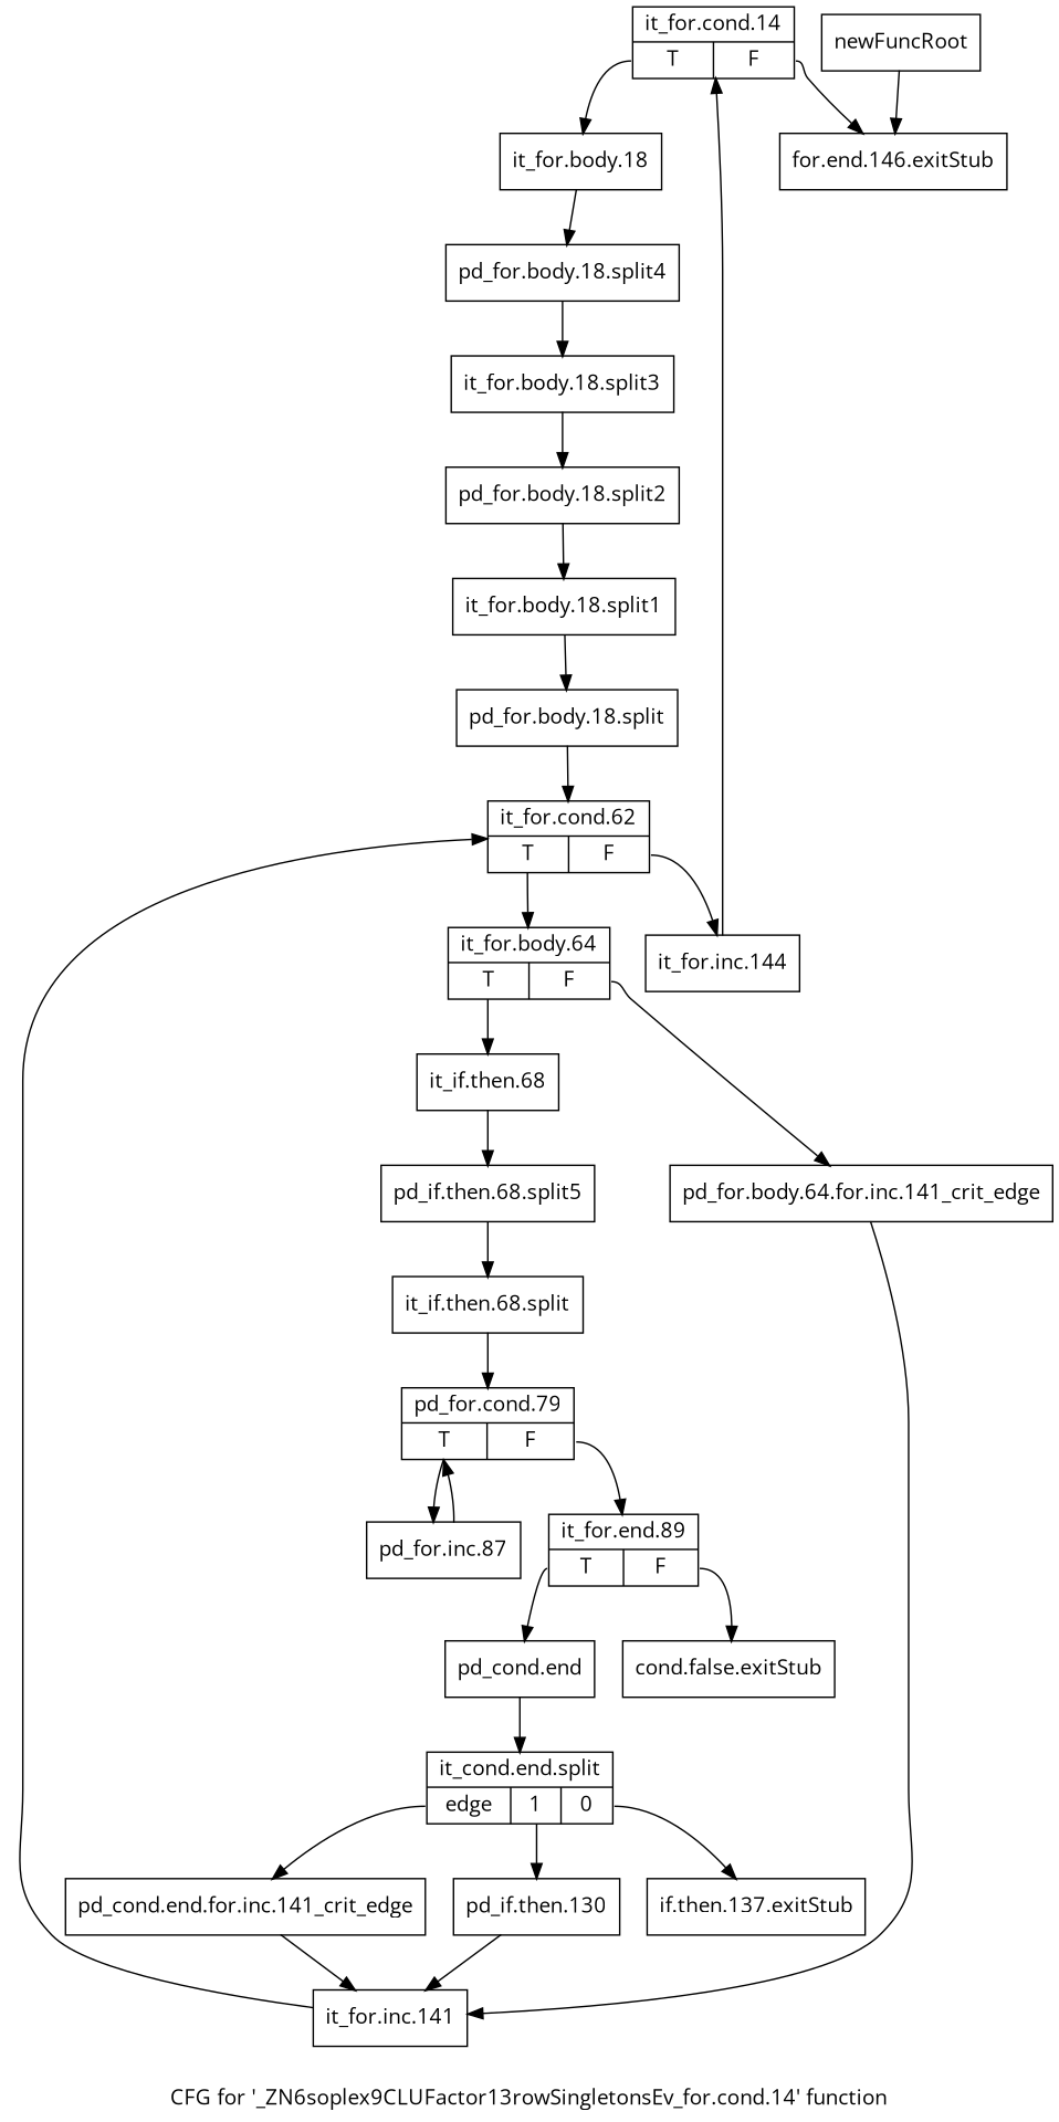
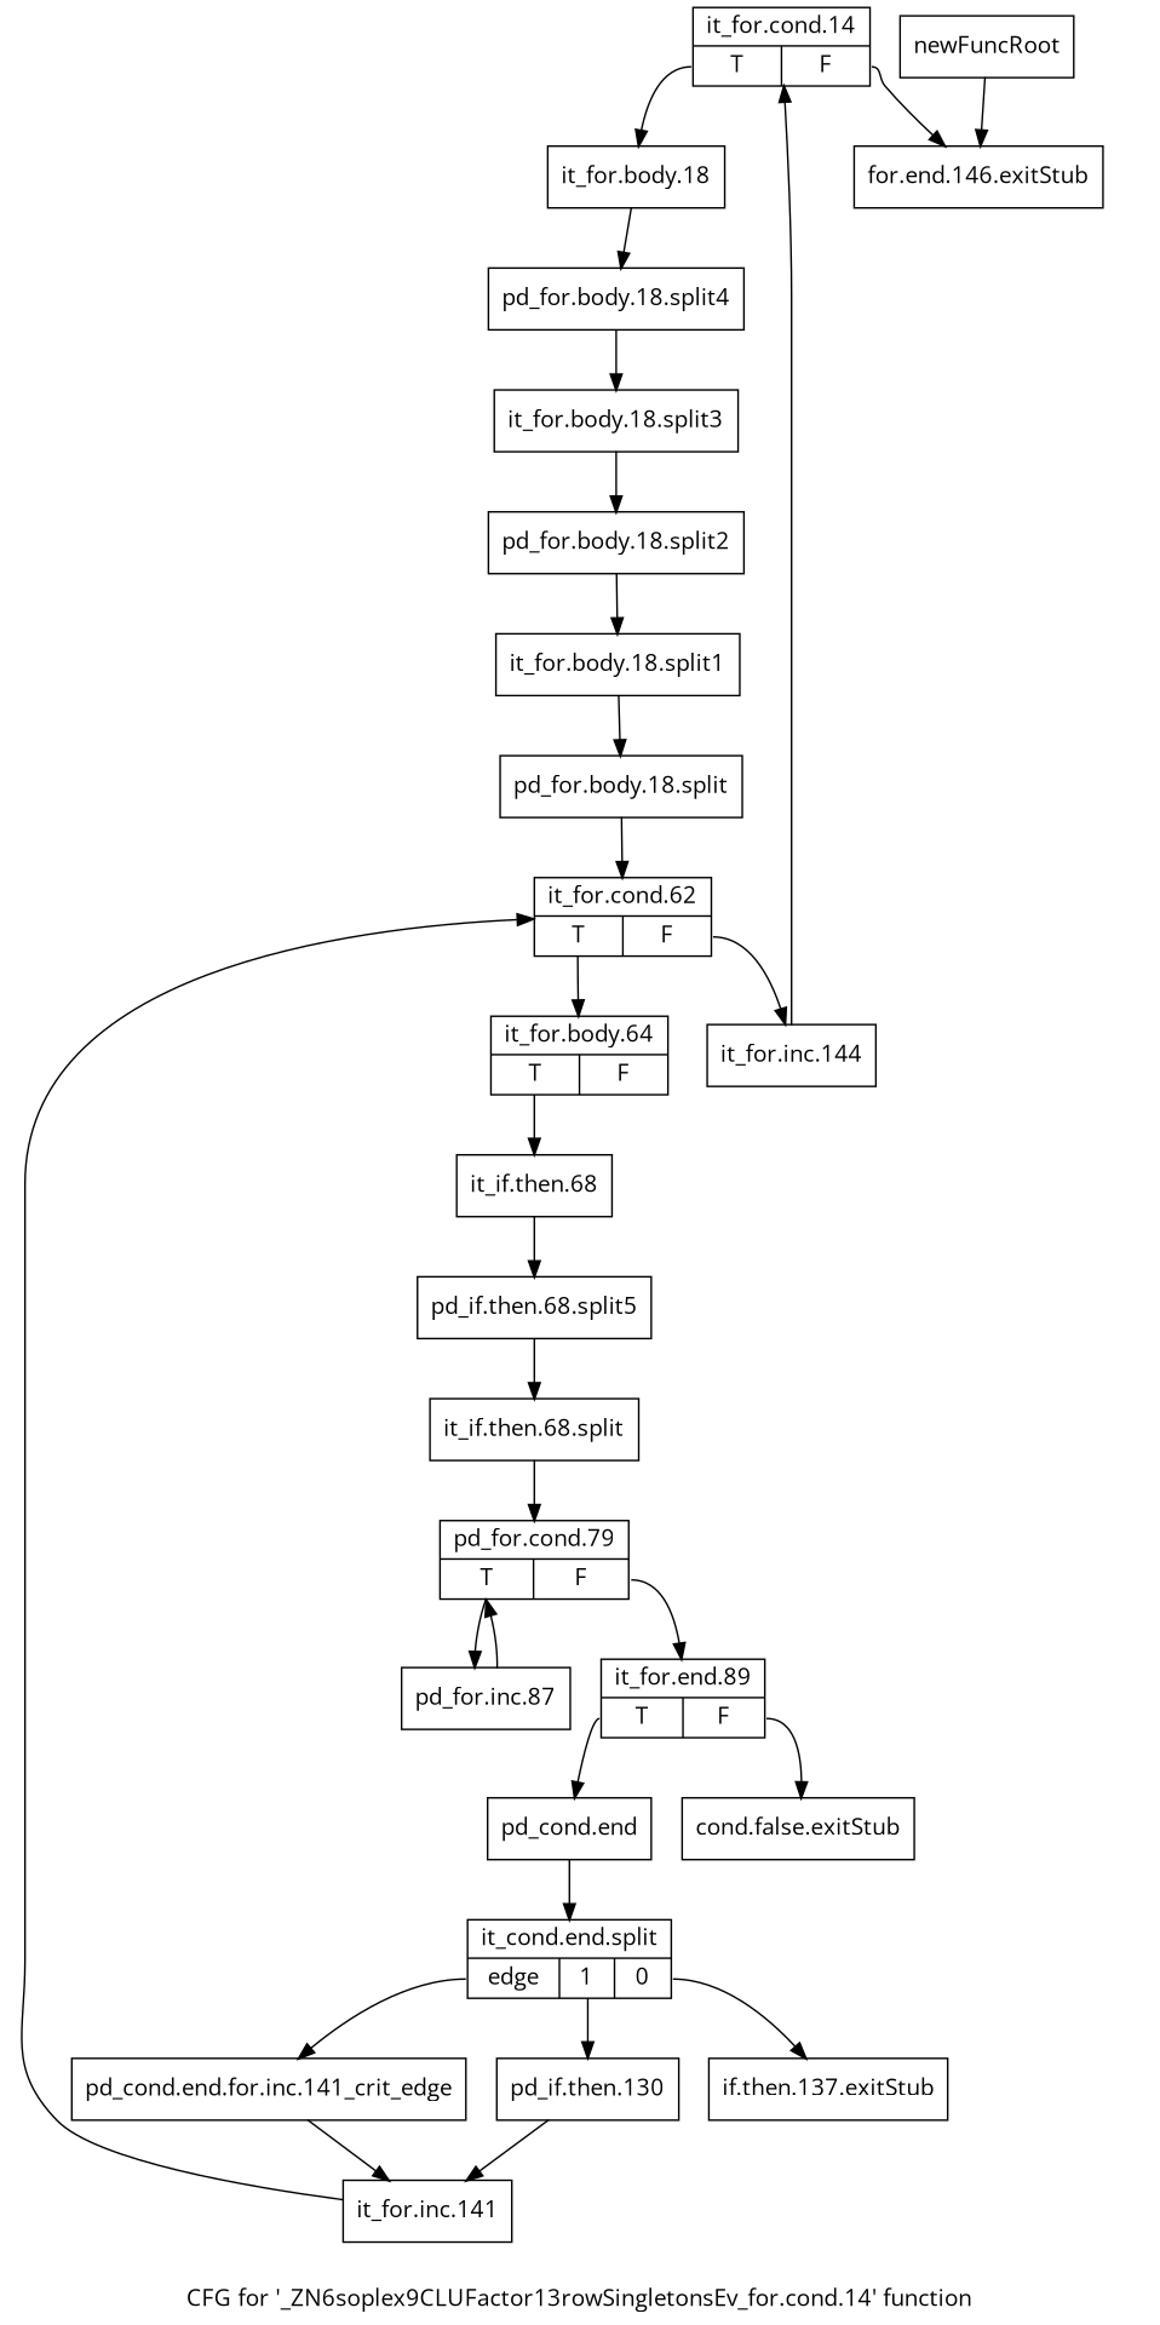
  digraph {
    fontname="Open Sans"
    label="CFG for '_ZN6soplex9CLUFactor13rowSingletonsEv_for.cond.14' function"
    node [fontname="Open Sans" shape=record]
    edge [fontname="Open Sans"]
    n1 [label="{newFuncRoot}"]
    n2 [label="{for.end.146.exitStub}"]
    n3 [label="{it_for.cond.14|{<s0>T|<s1>F}}"]
    n4 [label="{it_for.body.18}"]
    n5 [label="{pd_for.body.18.split4}"]
    n6 [label="{cond.false.exitStub}"]
    n7 [label="{if.then.137.exitStub}"]
    n8 [label="{it_for.body.18.split3}"]
    n9 [label="{pd_for.body.18.split2}"]
    n10 [label="{it_for.body.18.split1}"]
    n11 [label="{pd_for.body.18.split}"]
    n12 [label="{it_for.cond.62|{<s0>T|<s1>F}}"]
    n13 [label="{it_for.body.64|{<s0>T|<s1>F}}"]
    n14 [label="{it_for.inc.144}"]
    n15 [label="{it_if.then.68}"]
-   n16 [label="{pd_for.body.64.for.inc.141_crit_edge}"]
    n17 [label="{pd_if.then.68.split5}"]
    n18 [label="{it_for.inc.141}"]
    n19 [label="{it_if.then.68.split}"]
    n20 [label="{pd_for.cond.79|{<s0>T|<s1>F}}"]
    n21 [label="{pd_for.inc.87}"]
    n22 [label="{it_for.end.89|{<s0>T|<s1>F}}"]
    n23 [label="{pd_cond.end}"]
    n24 [label="{it_cond.end.split|{<s0>edge|<s1>1|<s2>0}}"]
    n25 [label="{pd_cond.end.for.inc.141_crit_edge}"]
    n26 [label="{pd_if.then.130}"]
    n1 -> n2
    n3 -> n2 [tailport=s1]
    n3 -> n4 [tailport=s0]
    n4 -> n5
    n5 -> n8
    n8 -> n9
    n9 -> n10
    n10 -> n11
    n11 -> n12
    n12 -> n13 [tailport=s0]
    n12 -> n14 [tailport=s1]
    n13 -> n15 [tailport=s0]
-   n13 -> n16 [tailport=s1]
    n14 -> n3
    n15 -> n17
-   n16 -> n18
    n17 -> n19
    n18 -> n12
    n19 -> n20
    n20 -> n21 [tailport=s0]
    n20 -> n22 [tailport=s1]
    n21 -> n20
    n22 -> n6 [tailport=s1]
    n22 -> n23 [tailport=s0]
    n23 -> n24
    n24 -> n7 [tailport=s2]
    n24 -> n25 [tailport=s0]
    n24 -> n26 [tailport=s1]
    n25 -> n18
    n26 -> n18
  }
